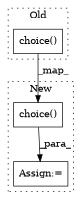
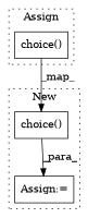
  digraph {
    node [a=75 l="17,1" shape=box]
    n1 [label="choice()" s="3532,3565"]
    n2 [a=68 l=8 label="Assign:=" s=3524]
    n3 [label="choice()" s="3952,3985"]
    subgraph cluster_1 {
      label=New
      style=dotted
      n1
      n2
    }
    subgraph cluster_2 {
-     label=Old
+     label=Assign
      style=dotted
      n3
    }
    n1 -> n2 [label=_para_]
    n3 -> n1 [label=_map_]
  }
